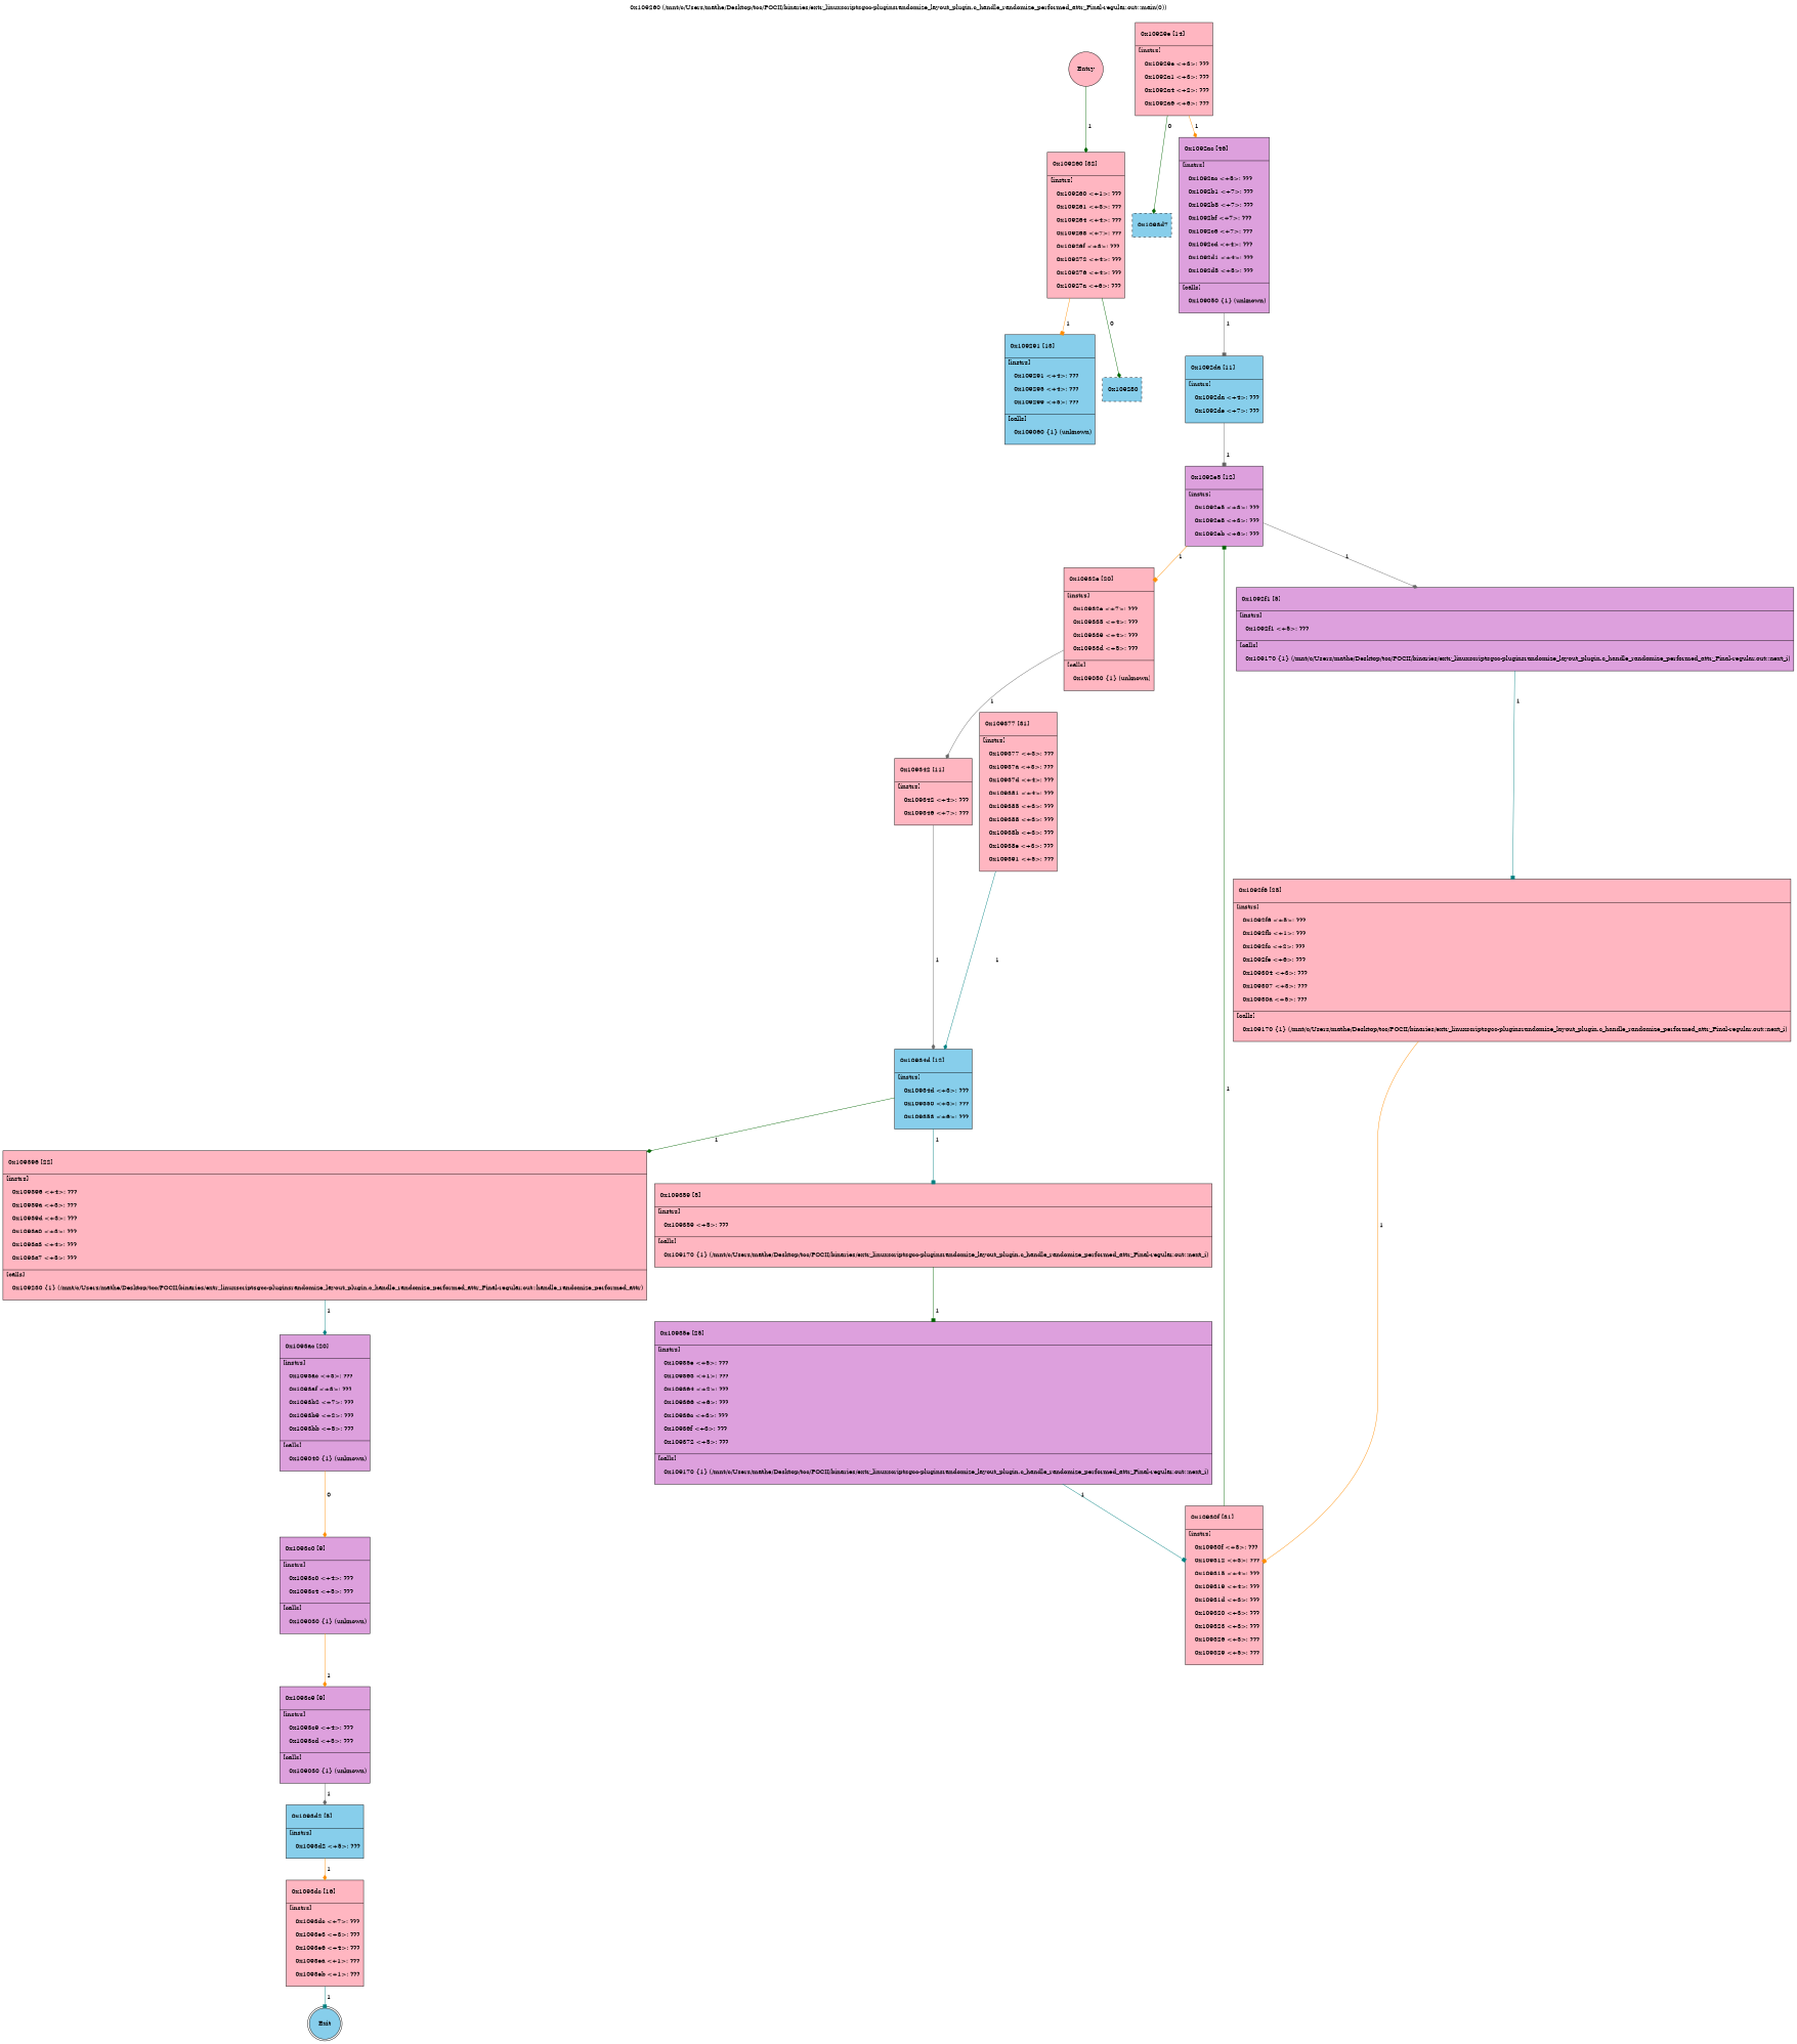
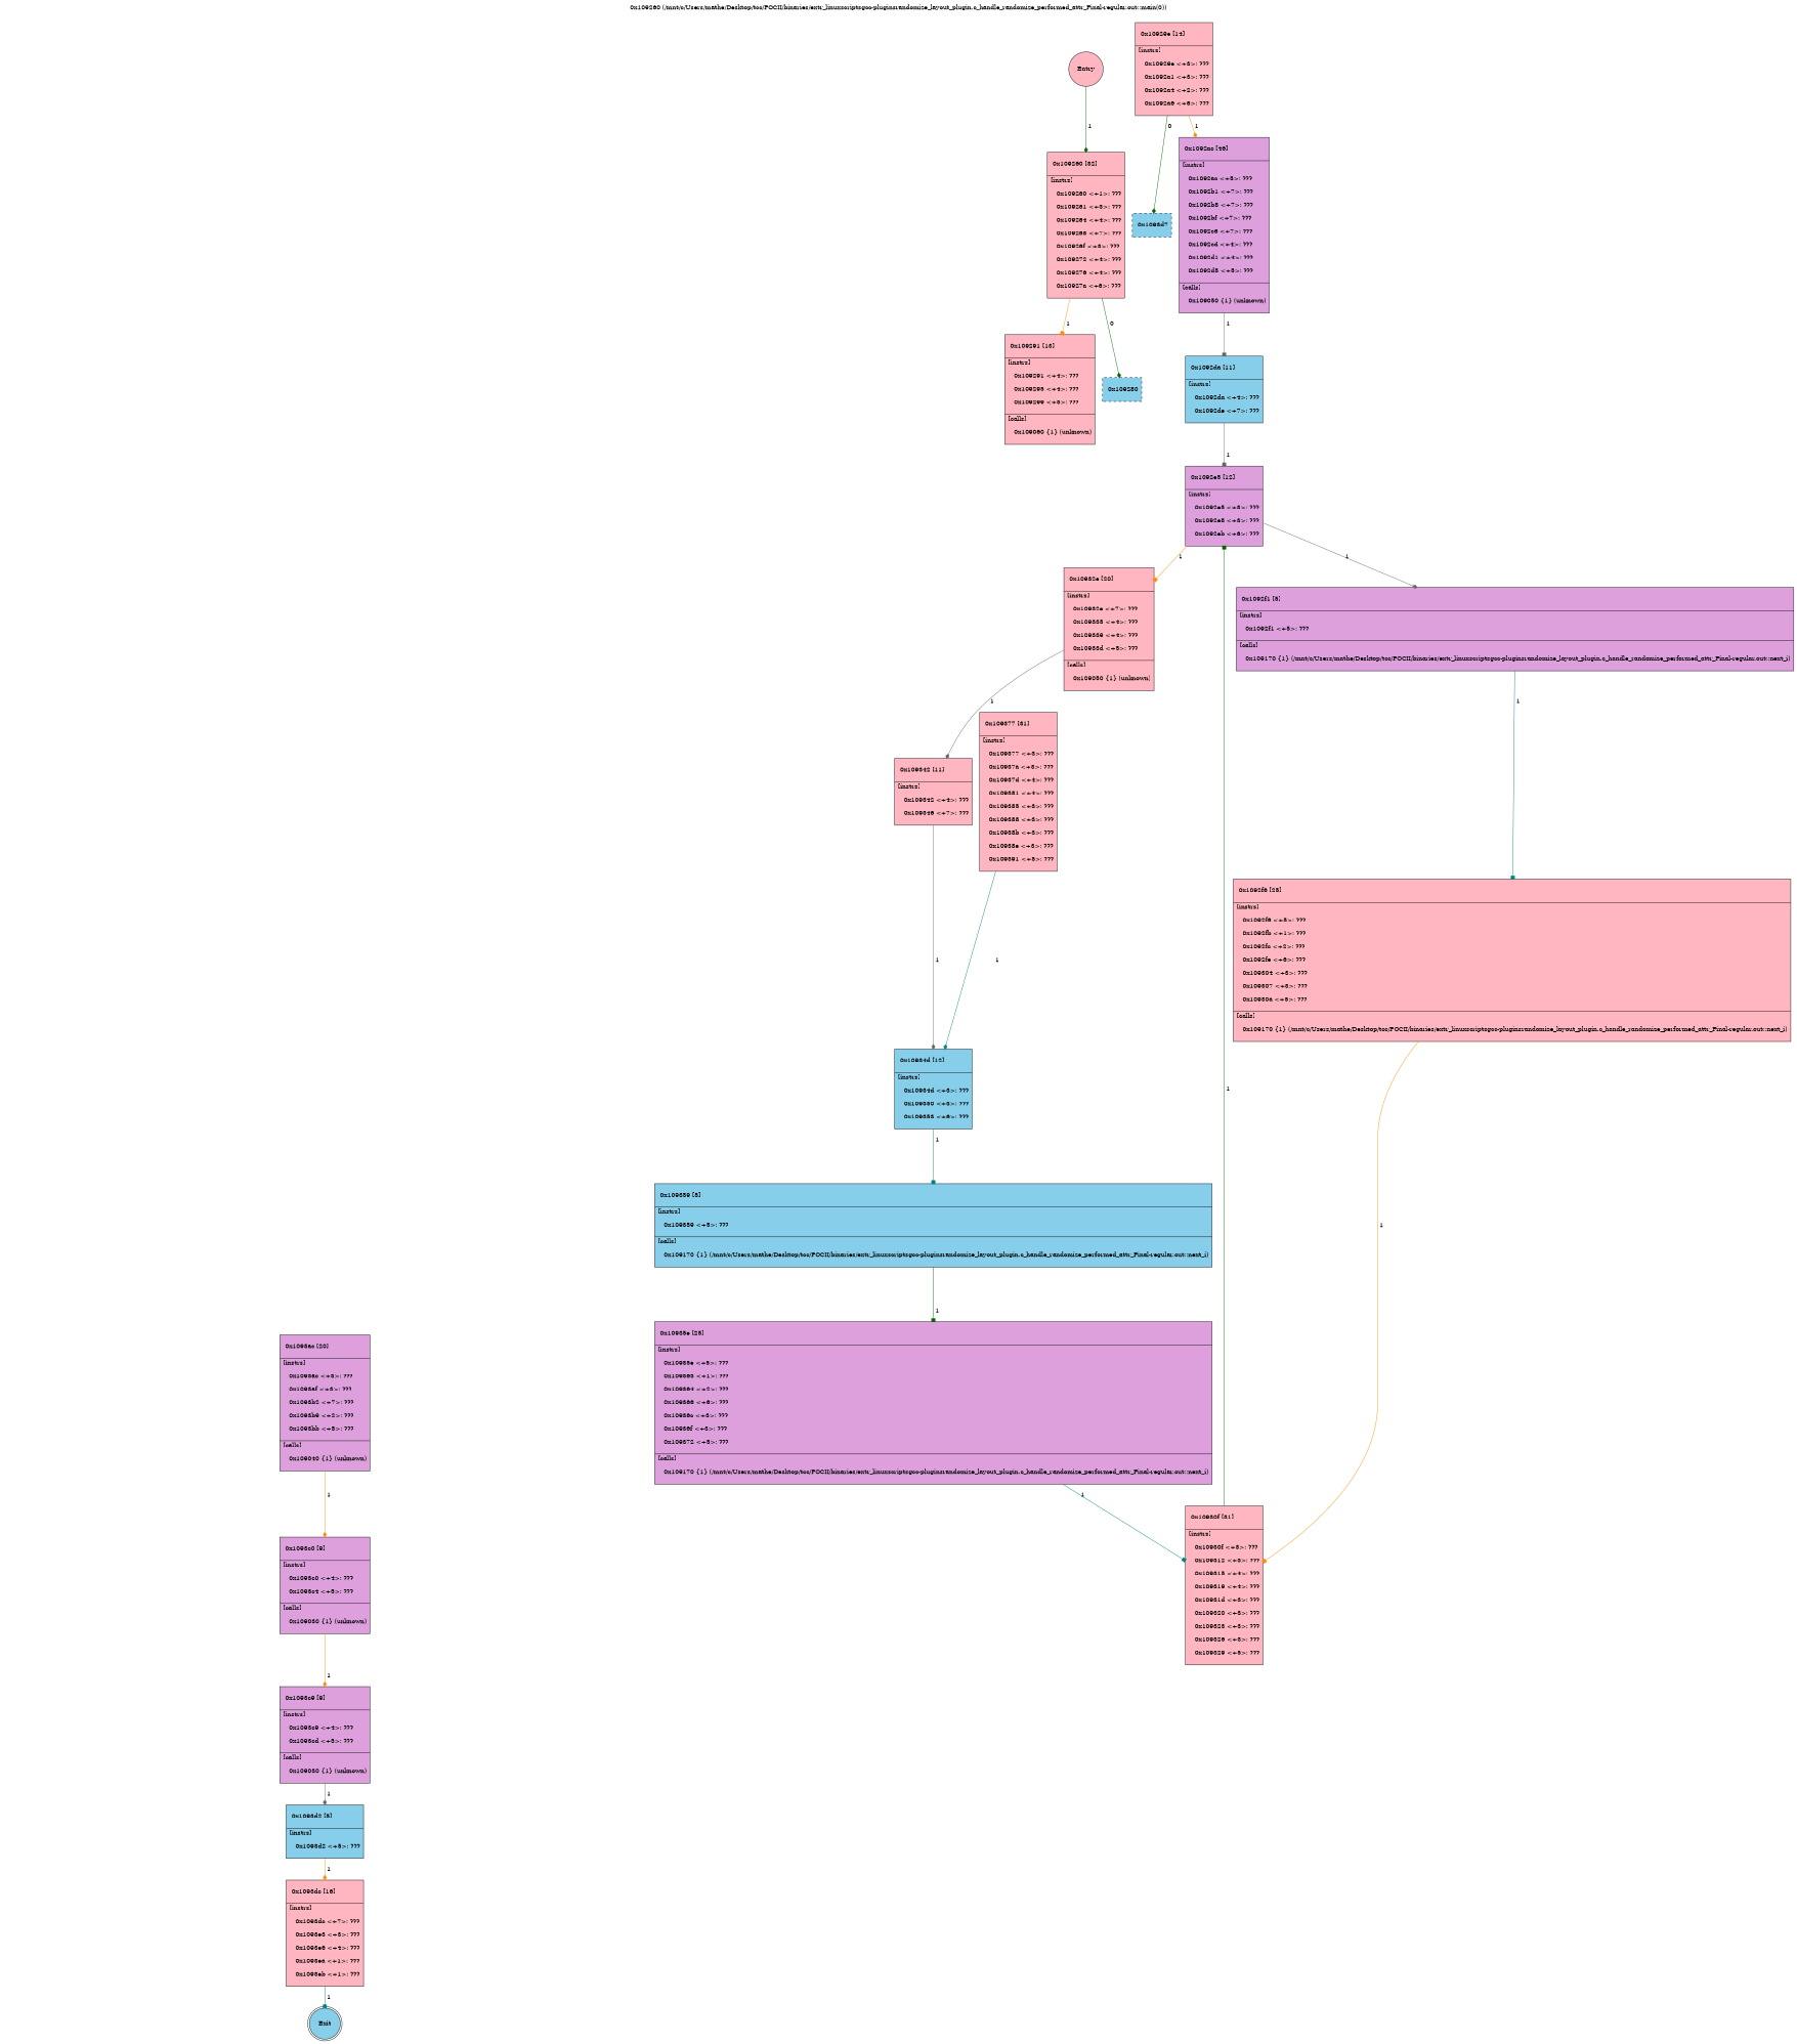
  digraph {
    label="0x109260 (/mnt/c/Users/mathe/Desktop/tcc/POCII/binaries/extr_linuxscriptsgcc-pluginsrandomize_layout_plugin.c_handle_randomize_performed_attr_Final-regular.out::main(0))"
    labelloc=t
    node [fillcolor=lightpink shape=record style=filled]
    edge [arrowhead=diamond color=darkorange]
    Entry [height=0.3 shape=circle width=0.3]
    n2 [label="{\n     0x109260 [32]\l\n     | [instrs]\l\n     &nbsp;&nbsp;0x109260 \<+1\>: ???\l\n     &nbsp;&nbsp;0x109261 \<+3\>: ???\l\n     &nbsp;&nbsp;0x109264 \<+4\>: ???\l\n     &nbsp;&nbsp;0x109268 \<+7\>: ???\l\n     &nbsp;&nbsp;0x10926f \<+3\>: ???\l\n     &nbsp;&nbsp;0x109272 \<+4\>: ???\l\n     &nbsp;&nbsp;0x109276 \<+4\>: ???\l\n     &nbsp;&nbsp;0x10927a \<+6\>: ???\l\n  }"]
-   n3 [fillcolor=skyblue label="{\n     0x109291 [13]\l\n     | [instrs]\l\n     &nbsp;&nbsp;0x109291 \<+4\>: ???\l\n     &nbsp;&nbsp;0x109295 \<+4\>: ???\l\n     &nbsp;&nbsp;0x109299 \<+5\>: ???\l\n     | [calls]\l\n     &nbsp;&nbsp;0x109060 \{1\} (unknown)\l\n  }"]
+   n3 [label="{\n     0x109291 [13]\l\n     | [instrs]\l\n     &nbsp;&nbsp;0x109291 \<+4\>: ???\l\n     &nbsp;&nbsp;0x109295 \<+4\>: ???\l\n     &nbsp;&nbsp;0x109299 \<+5\>: ???\l\n     | [calls]\l\n     &nbsp;&nbsp;0x109060 \{1\} (unknown)\l\n  }"]
    n4 [fillcolor=skyblue label="{\n     0x109280\l\n  }" style="dashed,filled"]
    n5 [label="{\n     0x10929e [14]\l\n     | [instrs]\l\n     &nbsp;&nbsp;0x10929e \<+3\>: ???\l\n     &nbsp;&nbsp;0x1092a1 \<+3\>: ???\l\n     &nbsp;&nbsp;0x1092a4 \<+2\>: ???\l\n     &nbsp;&nbsp;0x1092a6 \<+6\>: ???\l\n  }"]
    n6 [fillcolor=skyblue label="{\n     0x1093d7\l\n  }" style="dashed,filled"]
    n7 [fillcolor=plum label="{\n     0x1092ac [46]\l\n     | [instrs]\l\n     &nbsp;&nbsp;0x1092ac \<+5\>: ???\l\n     &nbsp;&nbsp;0x1092b1 \<+7\>: ???\l\n     &nbsp;&nbsp;0x1092b8 \<+7\>: ???\l\n     &nbsp;&nbsp;0x1092bf \<+7\>: ???\l\n     &nbsp;&nbsp;0x1092c6 \<+7\>: ???\l\n     &nbsp;&nbsp;0x1092cd \<+4\>: ???\l\n     &nbsp;&nbsp;0x1092d1 \<+4\>: ???\l\n     &nbsp;&nbsp;0x1092d5 \<+5\>: ???\l\n     | [calls]\l\n     &nbsp;&nbsp;0x109050 \{1\} (unknown)\l\n  }"]
    n8 [fillcolor=skyblue label="{\n     0x1092da [11]\l\n     | [instrs]\l\n     &nbsp;&nbsp;0x1092da \<+4\>: ???\l\n     &nbsp;&nbsp;0x1092de \<+7\>: ???\l\n  }"]
    n9 [fillcolor=plum label="{\n     0x1092e5 [12]\l\n     | [instrs]\l\n     &nbsp;&nbsp;0x1092e5 \<+3\>: ???\l\n     &nbsp;&nbsp;0x1092e8 \<+3\>: ???\l\n     &nbsp;&nbsp;0x1092eb \<+6\>: ???\l\n  }"]
    Exit [fillcolor=skyblue height=0.3 peripheries=2 shape=circle width=0.3]
    n11 [label="{\n     0x10932e [20]\l\n     | [instrs]\l\n     &nbsp;&nbsp;0x10932e \<+7\>: ???\l\n     &nbsp;&nbsp;0x109335 \<+4\>: ???\l\n     &nbsp;&nbsp;0x109339 \<+4\>: ???\l\n     &nbsp;&nbsp;0x10933d \<+5\>: ???\l\n     | [calls]\l\n     &nbsp;&nbsp;0x109050 \{1\} (unknown)\l\n  }"]
    n12 [fillcolor=plum label="{\n     0x1092f1 [5]\l\n     | [instrs]\l\n     &nbsp;&nbsp;0x1092f1 \<+5\>: ???\l\n     | [calls]\l\n     &nbsp;&nbsp;0x109170 \{1\} (/mnt/c/Users/mathe/Desktop/tcc/POCII/binaries/extr_linuxscriptsgcc-pluginsrandomize_layout_plugin.c_handle_randomize_performed_attr_Final-regular.out::next_i)\l\n  }"]
    n13 [label="{\n     0x109342 [11]\l\n     | [instrs]\l\n     &nbsp;&nbsp;0x109342 \<+4\>: ???\l\n     &nbsp;&nbsp;0x109346 \<+7\>: ???\l\n  }"]
    n14 [label="{\n     0x1092f6 [25]\l\n     | [instrs]\l\n     &nbsp;&nbsp;0x1092f6 \<+5\>: ???\l\n     &nbsp;&nbsp;0x1092fb \<+1\>: ???\l\n     &nbsp;&nbsp;0x1092fc \<+2\>: ???\l\n     &nbsp;&nbsp;0x1092fe \<+6\>: ???\l\n     &nbsp;&nbsp;0x109304 \<+3\>: ???\l\n     &nbsp;&nbsp;0x109307 \<+3\>: ???\l\n     &nbsp;&nbsp;0x10930a \<+5\>: ???\l\n     | [calls]\l\n     &nbsp;&nbsp;0x109170 \{1\} (/mnt/c/Users/mathe/Desktop/tcc/POCII/binaries/extr_linuxscriptsgcc-pluginsrandomize_layout_plugin.c_handle_randomize_performed_attr_Final-regular.out::next_i)\l\n  }"]
    n15 [fillcolor=skyblue label="{\n     0x10934d [12]\l\n     | [instrs]\l\n     &nbsp;&nbsp;0x10934d \<+3\>: ???\l\n     &nbsp;&nbsp;0x109350 \<+3\>: ???\l\n     &nbsp;&nbsp;0x109353 \<+6\>: ???\l\n  }"]
    n16 [label="{\n     0x10930f [31]\l\n     | [instrs]\l\n     &nbsp;&nbsp;0x10930f \<+3\>: ???\l\n     &nbsp;&nbsp;0x109312 \<+3\>: ???\l\n     &nbsp;&nbsp;0x109315 \<+4\>: ???\l\n     &nbsp;&nbsp;0x109319 \<+4\>: ???\l\n     &nbsp;&nbsp;0x10931d \<+3\>: ???\l\n     &nbsp;&nbsp;0x109320 \<+3\>: ???\l\n     &nbsp;&nbsp;0x109323 \<+3\>: ???\l\n     &nbsp;&nbsp;0x109326 \<+3\>: ???\l\n     &nbsp;&nbsp;0x109329 \<+5\>: ???\l\n  }"]
-   n17 [label="{\n     0x109396 [22]\l\n     | [instrs]\l\n     &nbsp;&nbsp;0x109396 \<+4\>: ???\l\n     &nbsp;&nbsp;0x10939a \<+3\>: ???\l\n     &nbsp;&nbsp;0x10939d \<+3\>: ???\l\n     &nbsp;&nbsp;0x1093a0 \<+3\>: ???\l\n     &nbsp;&nbsp;0x1093a3 \<+4\>: ???\l\n     &nbsp;&nbsp;0x1093a7 \<+5\>: ???\l\n     | [calls]\l\n     &nbsp;&nbsp;0x109230 \{1\} (/mnt/c/Users/mathe/Desktop/tcc/POCII/binaries/extr_linuxscriptsgcc-pluginsrandomize_layout_plugin.c_handle_randomize_performed_attr_Final-regular.out::handle_randomize_performed_attr)\l\n  }"]
-   n18 [label="{\n     0x109359 [5]\l\n     | [instrs]\l\n     &nbsp;&nbsp;0x109359 \<+5\>: ???\l\n     | [calls]\l\n     &nbsp;&nbsp;0x109170 \{1\} (/mnt/c/Users/mathe/Desktop/tcc/POCII/binaries/extr_linuxscriptsgcc-pluginsrandomize_layout_plugin.c_handle_randomize_performed_attr_Final-regular.out::next_i)\l\n  }"]
+   n18 [fillcolor=skyblue label="{\n     0x109359 [5]\l\n     | [instrs]\l\n     &nbsp;&nbsp;0x109359 \<+5\>: ???\l\n     | [calls]\l\n     &nbsp;&nbsp;0x109170 \{1\} (/mnt/c/Users/mathe/Desktop/tcc/POCII/binaries/extr_linuxscriptsgcc-pluginsrandomize_layout_plugin.c_handle_randomize_performed_attr_Final-regular.out::next_i)\l\n  }"]
    n19 [fillcolor=plum label="{\n     0x1093ac [20]\l\n     | [instrs]\l\n     &nbsp;&nbsp;0x1093ac \<+3\>: ???\l\n     &nbsp;&nbsp;0x1093af \<+3\>: ???\l\n     &nbsp;&nbsp;0x1093b2 \<+7\>: ???\l\n     &nbsp;&nbsp;0x1093b9 \<+2\>: ???\l\n     &nbsp;&nbsp;0x1093bb \<+5\>: ???\l\n     | [calls]\l\n     &nbsp;&nbsp;0x109040 \{1\} (unknown)\l\n  }"]
    n20 [fillcolor=plum label="{\n     0x10935e [25]\l\n     | [instrs]\l\n     &nbsp;&nbsp;0x10935e \<+5\>: ???\l\n     &nbsp;&nbsp;0x109363 \<+1\>: ???\l\n     &nbsp;&nbsp;0x109364 \<+2\>: ???\l\n     &nbsp;&nbsp;0x109366 \<+6\>: ???\l\n     &nbsp;&nbsp;0x10936c \<+3\>: ???\l\n     &nbsp;&nbsp;0x10936f \<+3\>: ???\l\n     &nbsp;&nbsp;0x109372 \<+5\>: ???\l\n     | [calls]\l\n     &nbsp;&nbsp;0x109170 \{1\} (/mnt/c/Users/mathe/Desktop/tcc/POCII/binaries/extr_linuxscriptsgcc-pluginsrandomize_layout_plugin.c_handle_randomize_performed_attr_Final-regular.out::next_i)\l\n  }"]
    n21 [fillcolor=plum label="{\n     0x1093c0 [9]\l\n     | [instrs]\l\n     &nbsp;&nbsp;0x1093c0 \<+4\>: ???\l\n     &nbsp;&nbsp;0x1093c4 \<+5\>: ???\l\n     | [calls]\l\n     &nbsp;&nbsp;0x109030 \{1\} (unknown)\l\n  }"]
    n22 [label="{\n     0x109377 [31]\l\n     | [instrs]\l\n     &nbsp;&nbsp;0x109377 \<+3\>: ???\l\n     &nbsp;&nbsp;0x10937a \<+3\>: ???\l\n     &nbsp;&nbsp;0x10937d \<+4\>: ???\l\n     &nbsp;&nbsp;0x109381 \<+4\>: ???\l\n     &nbsp;&nbsp;0x109385 \<+3\>: ???\l\n     &nbsp;&nbsp;0x109388 \<+3\>: ???\l\n     &nbsp;&nbsp;0x10938b \<+3\>: ???\l\n     &nbsp;&nbsp;0x10938e \<+3\>: ???\l\n     &nbsp;&nbsp;0x109391 \<+5\>: ???\l\n  }"]
    n23 [fillcolor=plum label="{\n     0x1093c9 [9]\l\n     | [instrs]\l\n     &nbsp;&nbsp;0x1093c9 \<+4\>: ???\l\n     &nbsp;&nbsp;0x1093cd \<+5\>: ???\l\n     | [calls]\l\n     &nbsp;&nbsp;0x109030 \{1\} (unknown)\l\n  }"]
    n24 [fillcolor=skyblue label="{\n     0x1093d2 [5]\l\n     | [instrs]\l\n     &nbsp;&nbsp;0x1093d2 \<+5\>: ???\l\n  }"]
    n25 [label="{\n     0x1093dc [16]\l\n     | [instrs]\l\n     &nbsp;&nbsp;0x1093dc \<+7\>: ???\l\n     &nbsp;&nbsp;0x1093e3 \<+3\>: ???\l\n     &nbsp;&nbsp;0x1093e6 \<+4\>: ???\l\n     &nbsp;&nbsp;0x1093ea \<+1\>: ???\l\n     &nbsp;&nbsp;0x1093eb \<+1\>: ???\l\n  }"]
    Entry -> n2 [color=darkgreen label=" 1"]
    n2 -> n3 [arrowhead=box label=" 1"]
    n2 -> n4 [color=darkgreen label=" 0"]
    n5 -> n6 [color=darkgreen label=" 0"]
    n5 -> n7 [label=" 1"]
    n7 -> n8 [arrowhead=box color=gray40 label=" 1"]
    n8 -> n9 [arrowhead=box color=gray40 label=" 1"]
    n9 -> n11 [arrowhead=box label=" 1"]
    n9 -> n12 [color=gray40 label=" 1"]
    n11 -> n13 [color=gray40 label=" 1"]
    n12 -> n14 [arrowhead=box color=teal label=" 1"]
    n13 -> n15 [color=gray40 label=" 1"]
    n14 -> n16 [arrowhead=box label=" 1"]
-   n15 -> n17 [color=darkgreen label=" 1"]
    n15 -> n18 [arrowhead=box color=teal label=" 1"]
    n16 -> n9 [arrowhead=box color=darkgreen label=" 1"]
-   n17 -> n19 [color=teal label=" 1"]
    n18 -> n20 [arrowhead=box color=darkgreen label=" 1"]
-   n19 -> n21 [label=" 0"]
+   n19 -> n21 [label=" 1"]
    n20 -> n16 [arrowhead=box color=teal label=" 1"]
    n21 -> n23 [label=" 1"]
    n22 -> n15 [color=teal label=" 1"]
    n23 -> n24 [color=gray40 label=" 1"]
    n24 -> n25 [label=" 1"]
    n25 -> Exit [arrowhead=box color=teal label=" 1"]
  }
